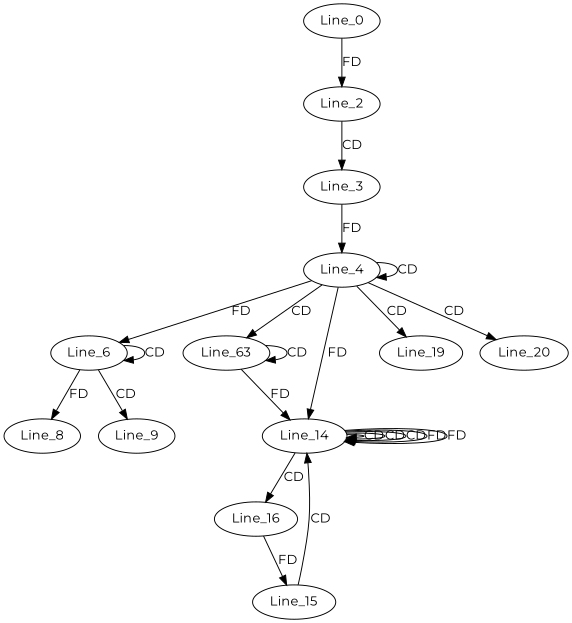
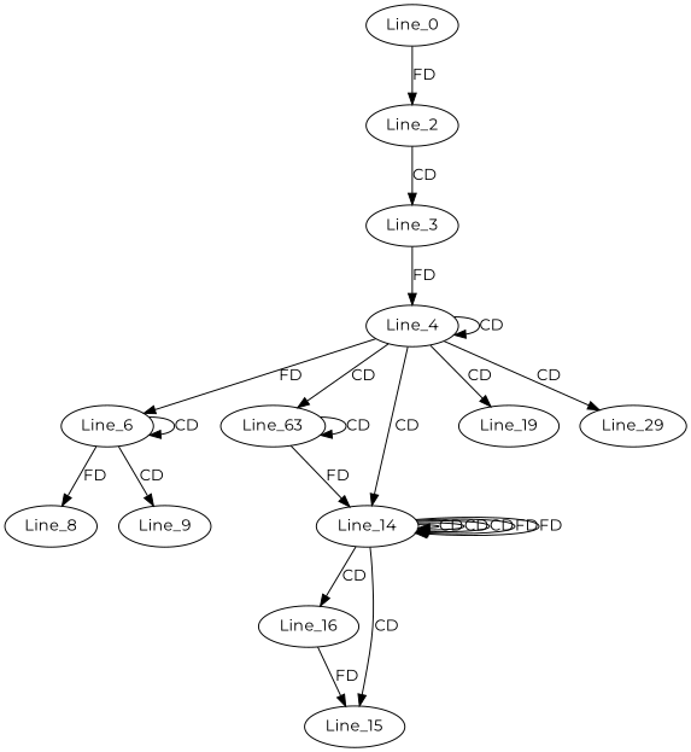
  digraph {
    fontname=Montserrat
    node [fontname=Montserrat]
    edge [fontname=Montserrat]
    Line_0
    Line_2
    Line_3
    Line_4
    Line_6
    n6 [label=Line_63]
    Line_14
    Line_19
-   Line_20
+   Line_20 [label=Line_29]
    Line_8
    Line_9
    Line_16
    n13 [label=Line_15]
    Line_0 -> Line_2 [label=FD]
    Line_2 -> Line_3 [label=CD]
    Line_3 -> Line_4 [label=FD]
    Line_4 -> Line_4 [label=CD]
    Line_4 -> Line_6 [label=FD]
    Line_4 -> n6 [label=CD]
-   Line_4 -> Line_14 [label=FD]
+   Line_4 -> Line_14 [label=CD]
    Line_4 -> Line_19 [label=CD]
    Line_4 -> Line_20 [label=CD]
    Line_6 -> Line_6 [label=CD]
    Line_6 -> Line_8 [label=FD]
    Line_6 -> Line_9 [label=CD]
    n6 -> n6 [label=CD]
    n6 -> Line_14 [label=FD]
    Line_14 -> Line_14 [label=CD]
    Line_14 -> Line_14 [label=CD]
    Line_14 -> Line_14 [label=CD]
    Line_14 -> Line_14 [label=FD]
    Line_14 -> Line_14 [label=FD]
    Line_14 -> Line_16 [label=CD]
-   n13 -> Line_14 [label=CD]
+   Line_14 -> n13 [label=CD]
    Line_16 -> n13 [label=FD]
  }
